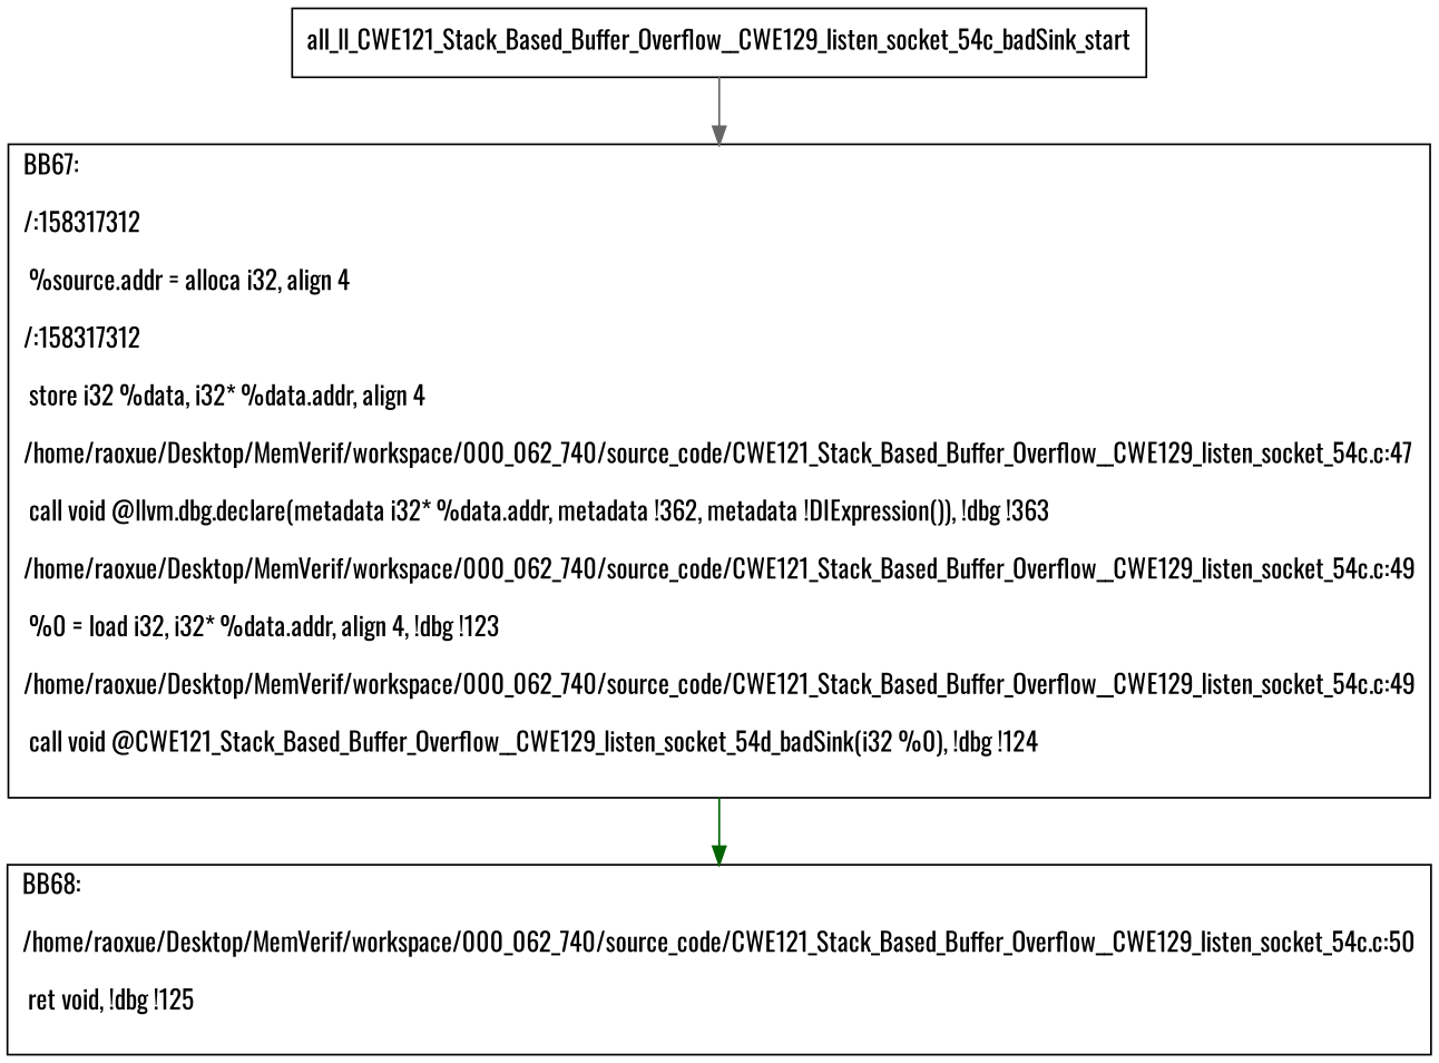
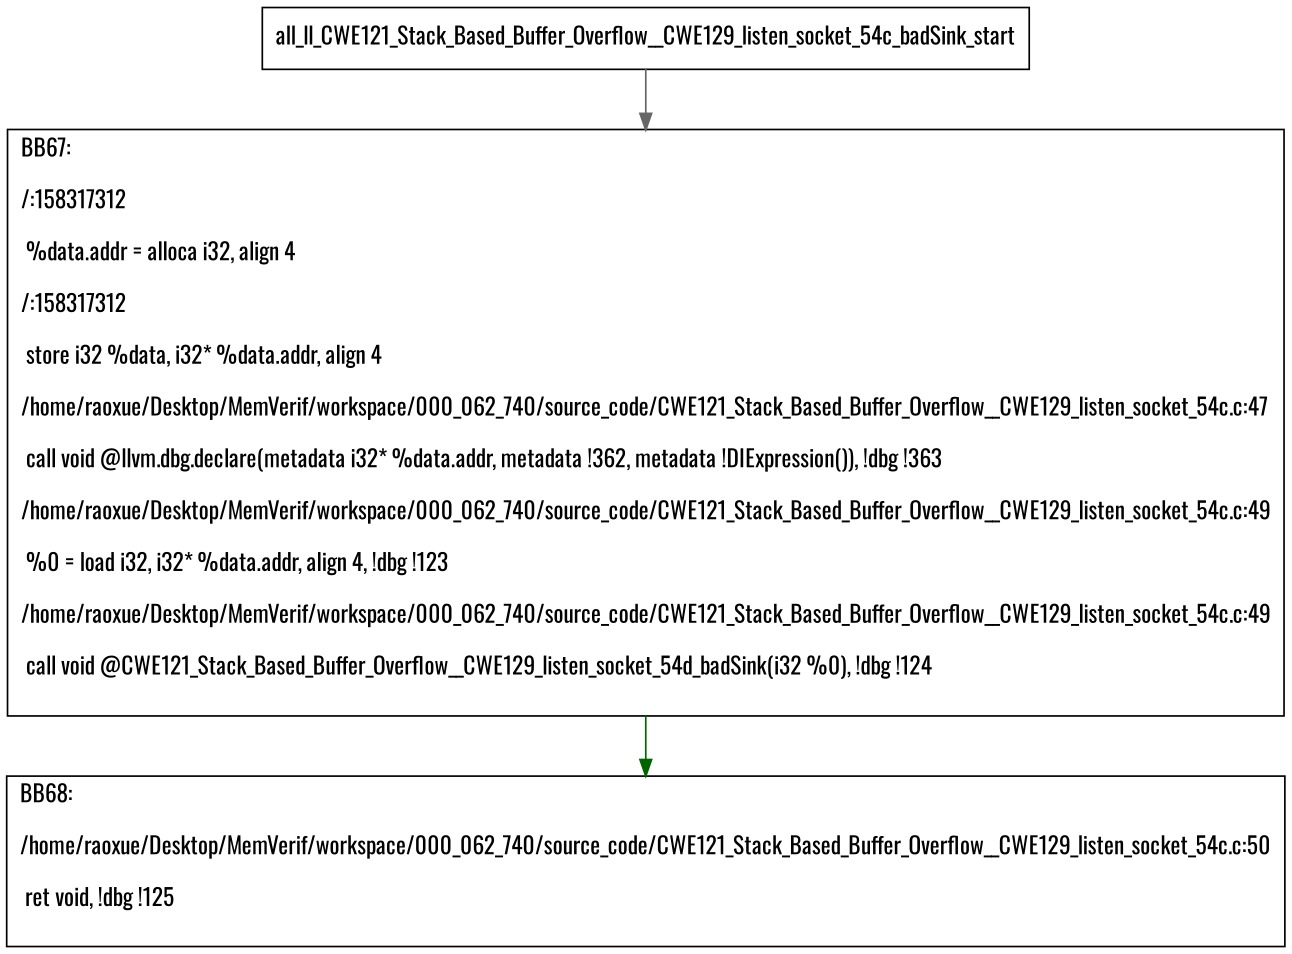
  digraph {
    fontname=Oswald
    node [shape=record fontname=Oswald]
    edge [fontname=Oswald]
    n1 [label="{all_ll_CWE121_Stack_Based_Buffer_Overflow__CWE129_listen_socket_54c_badSink_start}"]
-   n2 [label="{BB67:\l\l/:158317312\l\n  %source.addr = alloca i32, align 4\l\n/:158317312\l\n  store i32 %data, i32* %data.addr, align 4\l\n/home/raoxue/Desktop/MemVerif/workspace/000_062_740/source_code/CWE121_Stack_Based_Buffer_Overflow__CWE129_listen_socket_54c.c:47\l\n  call void @llvm.dbg.declare(metadata i32* %data.addr, metadata !362, metadata !DIExpression()), !dbg !363\l\n/home/raoxue/Desktop/MemVerif/workspace/000_062_740/source_code/CWE121_Stack_Based_Buffer_Overflow__CWE129_listen_socket_54c.c:49\l\n  %0 = load i32, i32* %data.addr, align 4, !dbg !123\l\n/home/raoxue/Desktop/MemVerif/workspace/000_062_740/source_code/CWE121_Stack_Based_Buffer_Overflow__CWE129_listen_socket_54c.c:49\l\n  call void @CWE121_Stack_Based_Buffer_Overflow__CWE129_listen_socket_54d_badSink(i32 %0), !dbg !124\l\n}"]
+   n2 [label="{BB67:\l\l/:158317312\l\n  %data.addr = alloca i32, align 4\l\n/:158317312\l\n  store i32 %data, i32* %data.addr, align 4\l\n/home/raoxue/Desktop/MemVerif/workspace/000_062_740/source_code/CWE121_Stack_Based_Buffer_Overflow__CWE129_listen_socket_54c.c:47\l\n  call void @llvm.dbg.declare(metadata i32* %data.addr, metadata !362, metadata !DIExpression()), !dbg !363\l\n/home/raoxue/Desktop/MemVerif/workspace/000_062_740/source_code/CWE121_Stack_Based_Buffer_Overflow__CWE129_listen_socket_54c.c:49\l\n  %0 = load i32, i32* %data.addr, align 4, !dbg !123\l\n/home/raoxue/Desktop/MemVerif/workspace/000_062_740/source_code/CWE121_Stack_Based_Buffer_Overflow__CWE129_listen_socket_54c.c:49\l\n  call void @CWE121_Stack_Based_Buffer_Overflow__CWE129_listen_socket_54d_badSink(i32 %0), !dbg !124\l\n}"]
    n3 [label="{BB68:\l\l/home/raoxue/Desktop/MemVerif/workspace/000_062_740/source_code/CWE121_Stack_Based_Buffer_Overflow__CWE129_listen_socket_54c.c:50\l\n  ret void, !dbg !125\l\n}"]
    n1 -> n2 [color=gray40]
    n2 -> n3 [color=darkgreen]
  }
